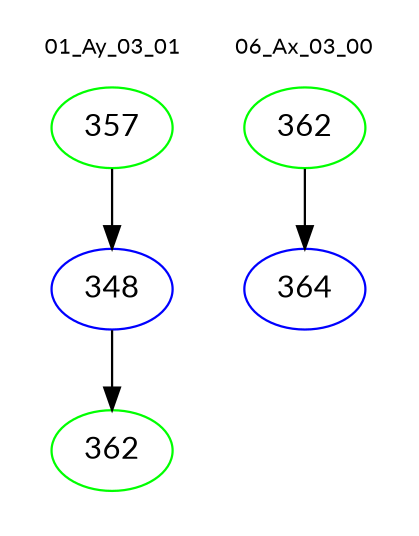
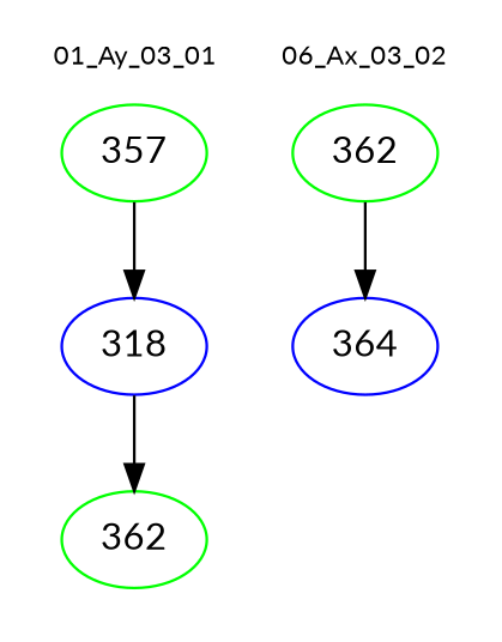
  digraph {
    fontname=Lato
    node [color=green fontname=Lato]
    edge [color=black fontname=Lato]
    n1 [label=357]
-   n2 [color=blue label=348]
+   n2 [color=blue label=318]
    n3 [label=362]
    n4 [label=362]
    n5 [color=blue label=364]
    subgraph cluster_1 {
      color=white
      fontsize=10
      label="01_Ay_03_01"
      n1
      n2
      n3
    }
    subgraph cluster_2 {
      color=white
      fontsize=10
-     label="06_Ax_03_00"
+     label="06_Ax_03_02"
      n4
      n5
    }
    n1 -> n2
    n2 -> n3
    n4 -> n5
  }
